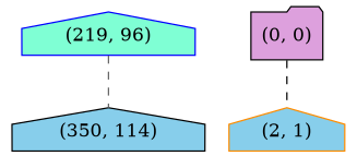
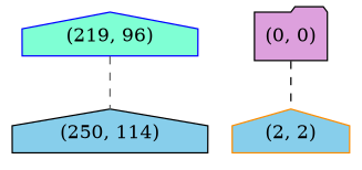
  graph {
    node [color=black fillcolor=skyblue shape=house style=filled]
    edge [style=dashed]
    "(219, 96)" [color=blue fillcolor=aquamarine]
-   "(250, 114)" [label="(350, 114)"]
-   "(2, 2)" [color=darkorange label="(2, 1)"]
+   "(250, 114)"
+   "(2, 2)" [color=darkorange]
    "(0, 0)" [fillcolor=plum shape=folder]
    "(219, 96)" -- "(250, 114)" [color=gray40 weight=1]
    "(0, 0)" -- "(2, 2)" [color=black weight=4]
  }
